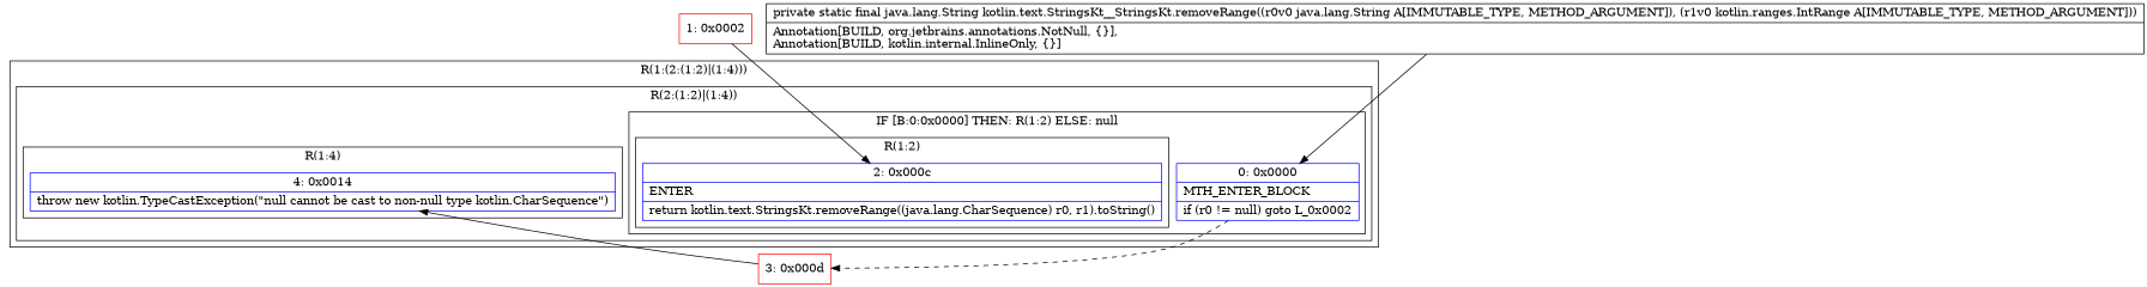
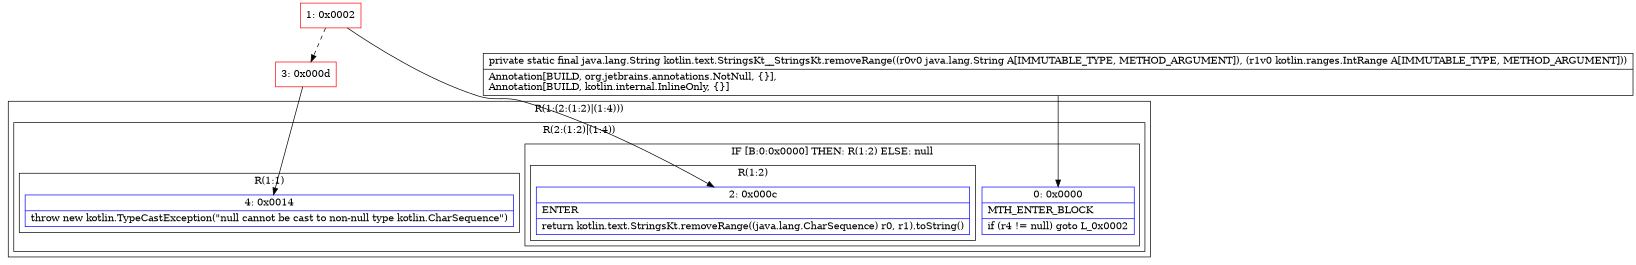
  digraph {
    node [color=blue shape=record]
    n1 [label="{2\:\ 0x000c|ENTER\l|return kotlin.text.StringsKt.removeRange((java.lang.CharSequence) r0, r1).toString()\l}"]
-   n2 [label="{0\:\ 0x0000|MTH_ENTER_BLOCK\l|if (r0 != null) goto L_0x0002\l}"]
+   n2 [label="{0\:\ 0x0000|MTH_ENTER_BLOCK\l|if (r4 != null) goto L_0x0002\l}"]
    n3 [label="{4\:\ 0x0014|throw new kotlin.TypeCastException(\"null cannot be cast to non\-null type kotlin.CharSequence\")\l}"]
    n4 [color=red label="{3\:\ 0x000d}"]
    n5 [color=red label="{1\:\ 0x0002}"]
    n6 [label="{private static final java.lang.String kotlin.text.StringsKt__StringsKt.removeRange((r0v0 java.lang.String A[IMMUTABLE_TYPE, METHOD_ARGUMENT]), (r1v0 kotlin.ranges.IntRange A[IMMUTABLE_TYPE, METHOD_ARGUMENT]))  | Annotation[BUILD, org.jetbrains.annotations.NotNull, \{\}], \lAnnotation[BUILD, kotlin.internal.InlineOnly, \{\}]\l}" color=""]
    subgraph cluster_1 {
      label="R(1:(2:(1:2)|(1:4)))"
      subgraph cluster_2 {
        label="R(2:(1:2)|(1:4))"
        subgraph cluster_3 {
          label="IF [B:0:0x0000] THEN: R(1:2) ELSE: null"
          n2
          subgraph cluster_4 {
            label="R(1:2)"
            n1
          }
        }
        subgraph cluster_5 {
-         label="R(1:4)"
+         label="R(1:1)"
          n3
        }
      }
    }
-   n2 -> n4 [style=dashed]
+   n5 -> n4 [style=dashed]
    n4 -> n3
    n5 -> n1
    n6 -> n2
  }
